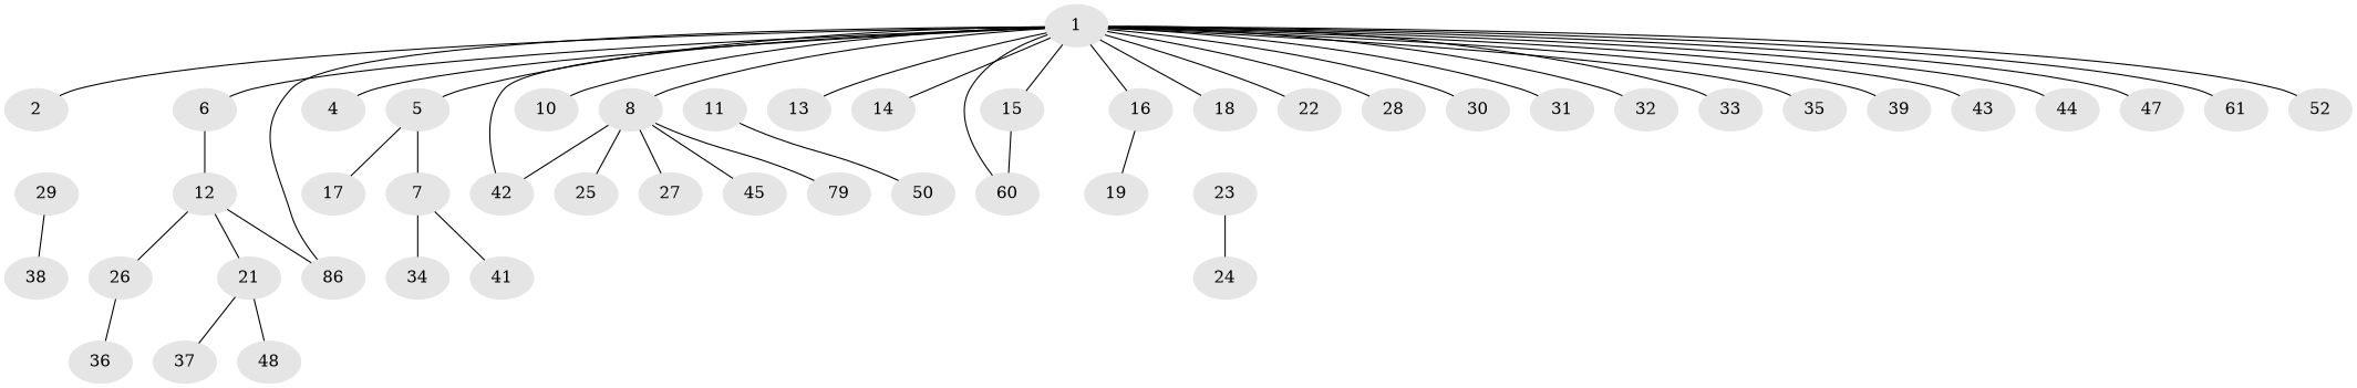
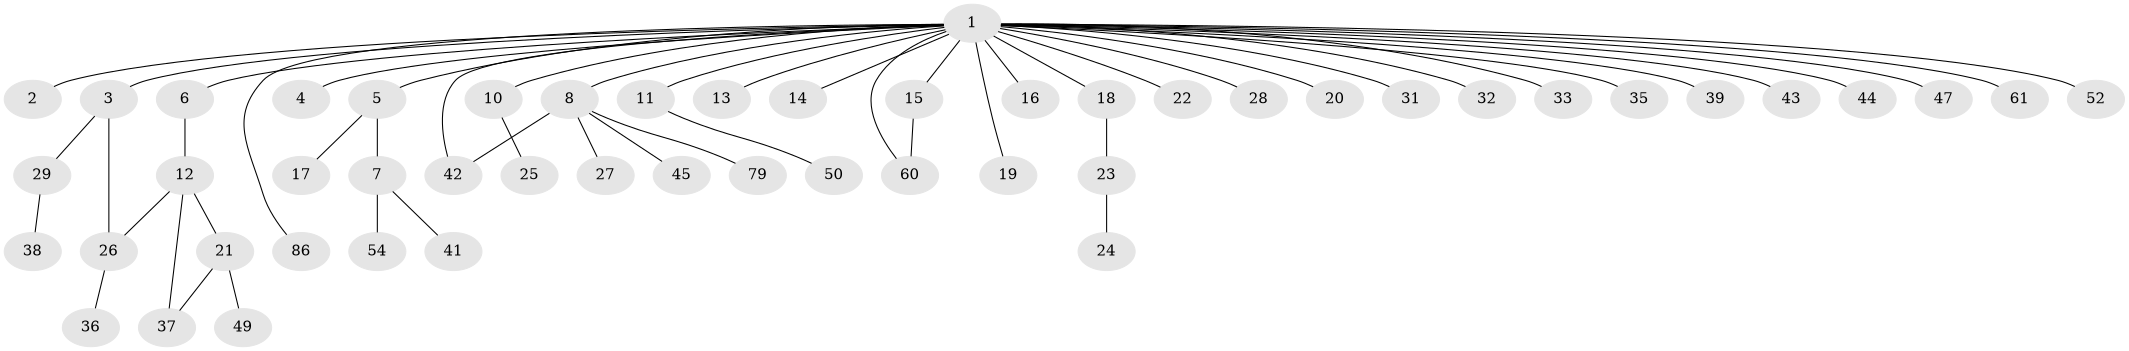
  graph {
    node [color=gray90 style=filled]
    edge [weight=1.0]
    1
    2
+   3
    4
    5
    6
    8
    10
    11
    13
    14
    15
    16
    18
    19
    n16 [label=60]
    22
    28
-   30
+   30 [label=20]
    31
    32
    33
    35
    39
    42
    43
    44
    n28 [label=86]
    47
    n30 [label=61]
    52
    26
    29
    7
    17
    12
    25
    27
    45
    n40 [label=79]
    50
    23
    36
    38
-   34
+   34 [label=54]
    41
    21
    37
-   48
+   48 [label=49]
    24
    1 -- 2
+   1 -- 3
    1 -- 4
    1 -- 5
    1 -- 6
    1 -- 8
    1 -- 10
+   1 -- 11
    1 -- 13
    1 -- 14
    1 -- 15
    1 -- 16
    1 -- 18
-   16 -- 19
+   1 -- 19
    1 -- n16 [weight=2.0]
    1 -- 22
    1 -- 28
    1 -- 30
    1 -- 31
    1 -- 32
    1 -- 33
    1 -- 35
    1 -- 39
    1 -- 42
    1 -- 43
    1 -- 44
    1 -- n28
    1 -- 47
    1 -- n30
    1 -- 52
+   3 -- 26
+   3 -- 29
    5 -- 7
    5 -- 17 [weight=2.0]
    6 -- 12
    8 -- 42
-   8 -- 25
+   10 -- 25
    8 -- 27
    8 -- 45
    8 -- n40
    11 -- 50
    15 -- n16
+   18 -- 23
    26 -- 36
    29 -- 38
    7 -- 34
    7 -- 41
-   12 -- n28 [weight=2.0]
+   12 -- 37 [weight=2.0]
    12 -- 26
    12 -- 21
    23 -- 24 [weight=2.0]
    21 -- 37
    21 -- 48
  }
